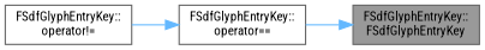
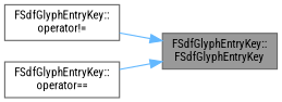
  digraph {
    fontname="Roboto Condensed"
    rankdir=RL
    node [color=grey40 fillcolor=white fontname="Roboto Condensed" fontsize=10 shape=box style=filled]
    edge [color=steelblue1 dir=back fontname="Roboto Condensed" fontsize=10 labelfontname=Helvetica labelfontsize=10 style=solid]
    n1 [color=gray40 fillcolor=grey60 fontcolor=black height=0.2 label="FSdfGlyphEntryKey::\lFSdfGlyphEntryKey" width=0.4]
    n2 [height=0.2 label="FSdfGlyphEntryKey::\loperator!=" width=0.4]
    n3 [height=0.2 label="FSdfGlyphEntryKey::\loperator==" width=0.4]
-   n3 -> n2
+   n1 -> n2
    n1 -> n3
  }
